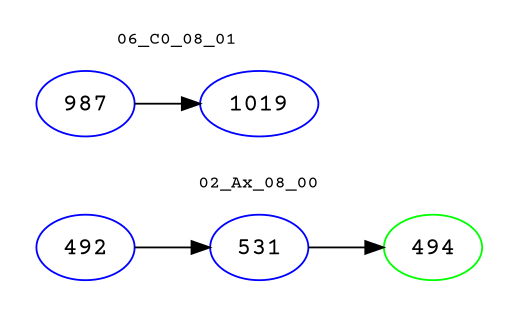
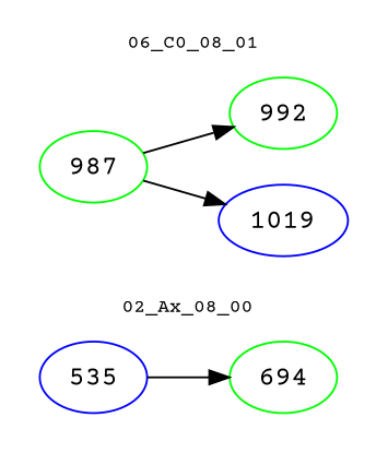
  digraph {
    fontname="Courier Prime"
    rankdir=LR
    node [color=blue fontname="Courier Prime"]
    edge [color=black fontname="Courier Prime"]
-   n1 [label=492]
-   n2 [label=531]
-   n3 [color=green label=494]
-   n4 [label=987]
+   n2 [label=535]
+   n3 [color=green label=694]
+   n4 [color=green label=987]
    n5 [label=1019]
+   n6 [color=green label=992]
    subgraph cluster_1 {
      color=white
      fontsize=10
      label="02_Ax_08_00"
-     n1
      n2
      n3
    }
    subgraph cluster_2 {
      color=white
      fontsize=10
      label="06_C0_08_01"
      n4
      n5
+     n6
    }
-   n1 -> n2
    n2 -> n3
    n4 -> n5
+   n4 -> n6
  }
